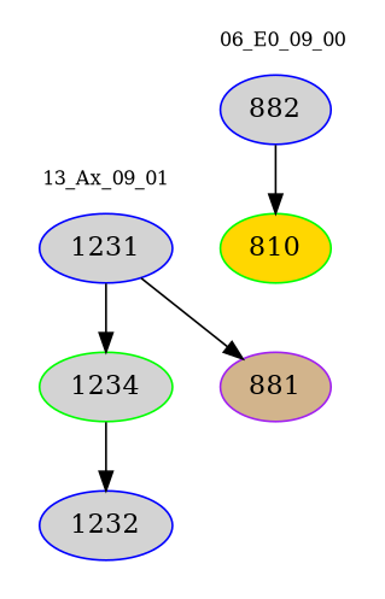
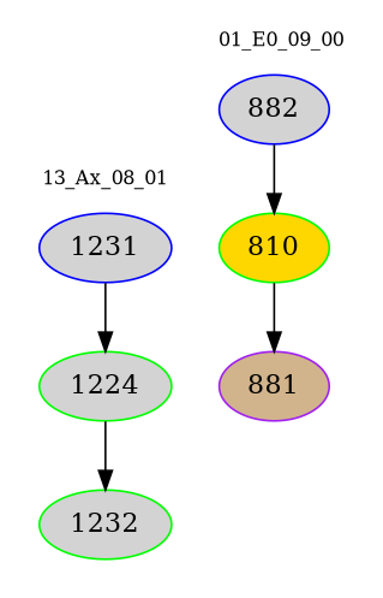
  digraph {
    node [color=blue fillcolor=lightgrey style=filled]
    edge [color=black style=solid]
    n1 [label=1231]
-   n2 [color=green label=1234]
-   n3 [label=1232]
+   n2 [color=green label=1224]
+   n3 [color=green label=1232]
    n4 [label=882]
    n5 [color=green fillcolor=gold label=810]
    n6 [color=purple fillcolor=tan label=881]
    subgraph cluster_1 {
      color=white
      fontsize=10
-     label="13_Ax_09_01"
+     label="13_Ax_08_01"
      n1
      n2
      n3
    }
    subgraph cluster_2 {
      color=white
      fontsize=10
-     label="06_E0_09_00"
+     label="01_E0_09_00"
      n4
      n5
      n6
    }
    n1 -> n2
    n2 -> n3
    n4 -> n5
-   n1 -> n6
+   n5 -> n6
  }
